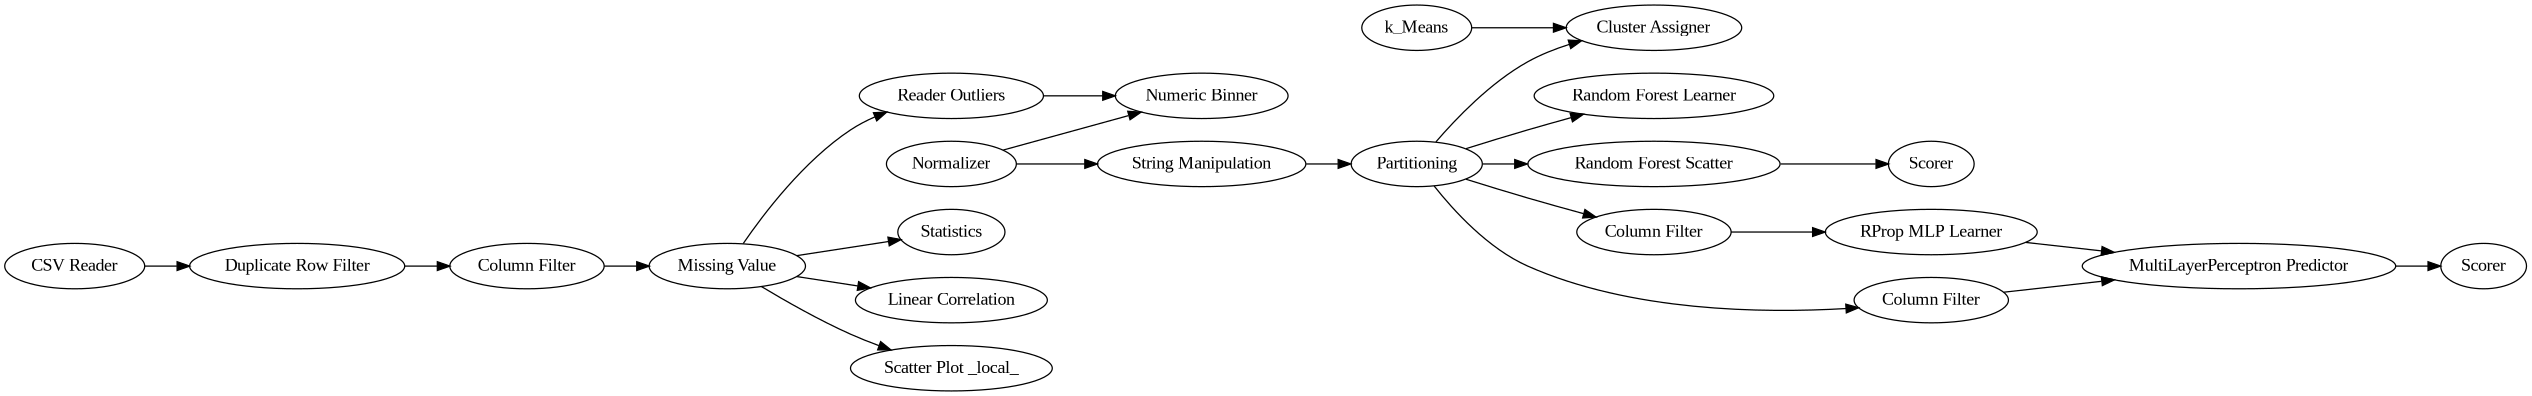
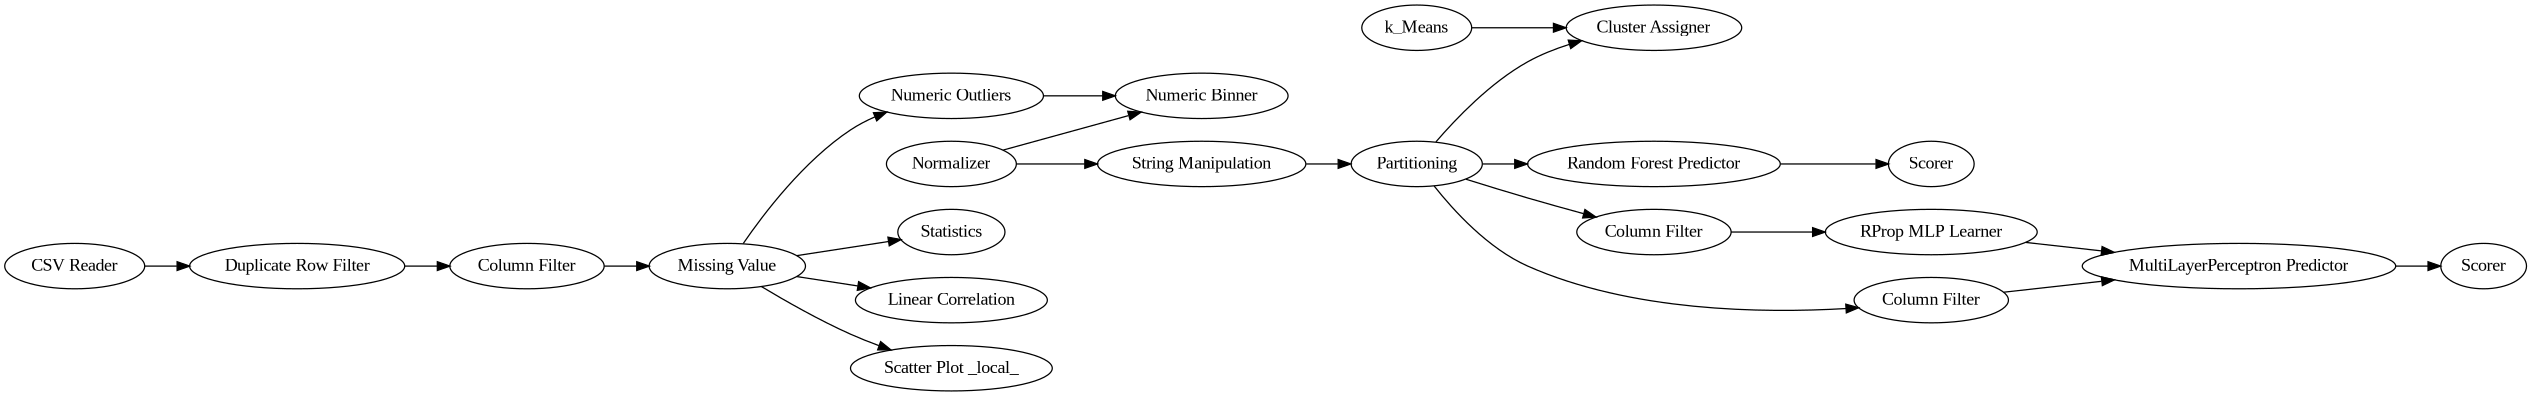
  digraph {
    fontname="Liberation Serif"
    rankdir=LR
    node [fontname="Liberation Serif"]
    edge [fontname="Liberation Serif"]
    n1 [label=Partitioning]
-   n2 [label="Random Forest Learner"]
-   n3 [label="Random Forest Scatter"]
+   n3 [label="Random Forest Predictor"]
    n4 [label="Cluster Assigner"]
    n5 [label="Column Filter"]
    n6 [label="Column Filter"]
    n7 [label=Scorer]
    n8 [label=k_Means]
    n9 [label="RProp MLP Learner"]
    n10 [label="MultiLayerPerceptron Predictor"]
-   n11 [label="Reader Outliers"]
+   n11 [label="Numeric Outliers"]
    n12 [label="Numeric Binner"]
    n13 [label=Normalizer]
    n14 [label="String Manipulation"]
    n15 [label=Scorer]
    n16 [label="Duplicate Row Filter"]
    n17 [label="Column Filter"]
    n18 [label="Missing Value"]
    n19 [label=Statistics]
    n20 [label="Linear Correlation"]
    n21 [label="Scatter Plot _local_"]
    n22 [label="CSV Reader"]
-   n1 -> n2
    n1 -> n3
    n1 -> n4
    n1 -> n5
    n1 -> n6
    n3 -> n7
    n5 -> n9
    n6 -> n10
    n8 -> n4
    n9 -> n10
    n10 -> n15
    n11 -> n12
    n13 -> n12
    n13 -> n14
    n14 -> n1
    n16 -> n17
    n17 -> n18
    n18 -> n11
    n18 -> n19
    n18 -> n20
    n18 -> n21
    n22 -> n16
  }
